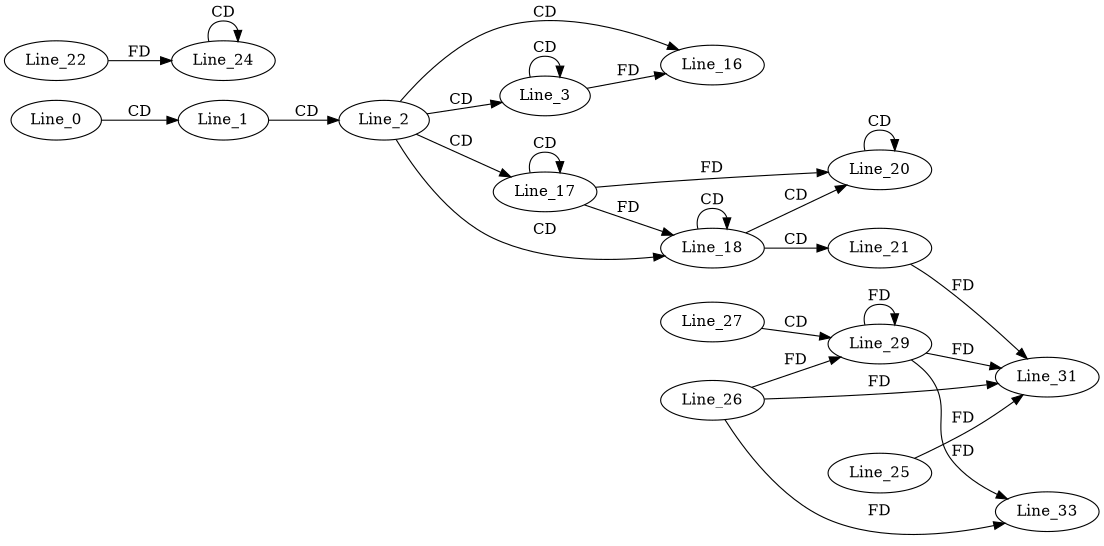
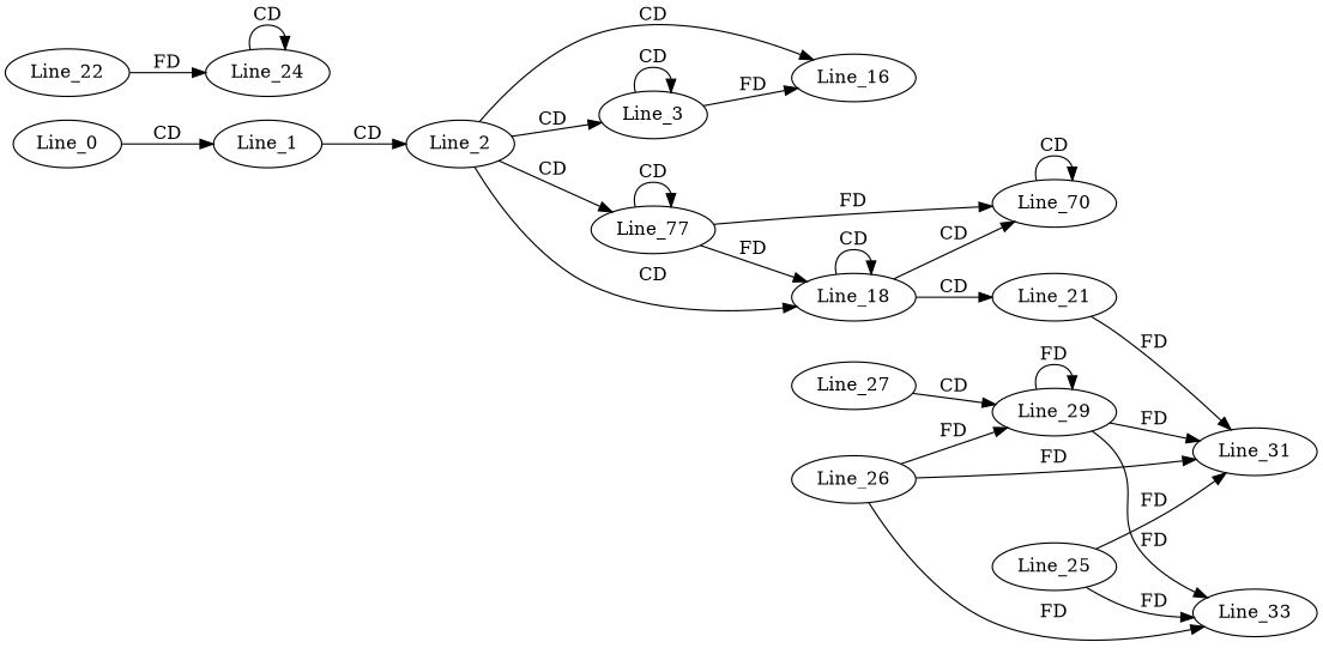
  digraph {
    rankdir=LR
    Line_0
    Line_1
    Line_2
    Line_3
    Line_16
-   Line_17
+   Line_17 [label=Line_77]
    Line_18
-   Line_20
+   Line_20 [label=Line_70]
    Line_21
    Line_31
    Line_24
    Line_22
    Line_27
    Line_29
    n15 [label=Line_33]
    Line_26
    Line_25
    Line_0 -> Line_1 [label=CD]
    Line_1 -> Line_2 [label=CD]
    Line_2 -> Line_3 [label=CD]
    Line_2 -> Line_16 [label=CD]
    Line_2 -> Line_17 [label=CD]
    Line_2 -> Line_18 [label=CD]
    Line_3 -> Line_3 [label=CD]
    Line_3 -> Line_16 [label=FD]
    Line_17 -> Line_17 [label=CD]
    Line_17 -> Line_18 [label=FD]
    Line_17 -> Line_20 [label=FD]
    Line_18 -> Line_18 [label=CD]
    Line_18 -> Line_20 [label=CD]
    Line_18 -> Line_21 [label=CD]
    Line_20 -> Line_20 [label=CD]
    Line_21 -> Line_31 [label=FD]
    Line_24 -> Line_24 [label=CD]
    Line_22 -> Line_24 [label=FD]
    Line_27 -> Line_29 [label=CD]
    Line_29 -> Line_31 [label=FD]
    Line_29 -> Line_29 [label=FD]
    Line_29 -> n15 [label=FD]
    Line_26 -> Line_31 [label=FD]
    Line_26 -> Line_29 [label=FD]
    Line_26 -> n15 [label=FD]
    Line_25 -> Line_31 [label=FD]
+   Line_25 -> n15 [label=FD]
  }
